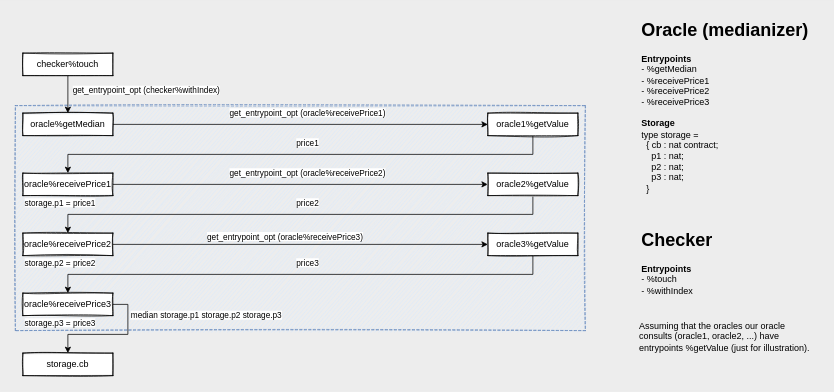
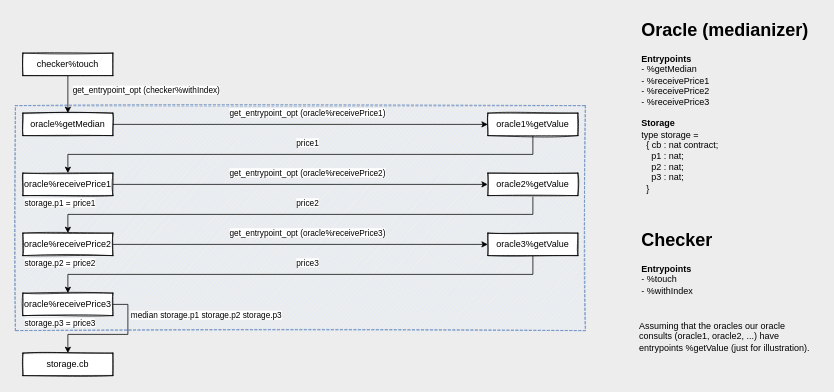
  <mxCell id="0" />
  <mxCell id="1" parent="0" />
  <mxCell id="2" value="" style="rounded=0;whiteSpace=wrap;html=1;sketch=1;dashed=1;fillColor=#dae8fc;strokeColor=#6c8ebf;" vertex="1" parent="1"><mxGeometry x="20" y="140" width="760" height="300" as="geometry" /></mxCell>
  <mxCell id="3" style="edgeStyle=orthogonalEdgeStyle;rounded=0;orthogonalLoop=1;jettySize=auto;html=1;exitX=0.5;exitY=1;exitDx=0;exitDy=0;entryX=0.5;entryY=0;entryDx=0;entryDy=0;" edge="1" parent="1" source="4" target="7"><mxGeometry relative="1" as="geometry" /></mxCell>
  <mxCell id="4" value="checker%touch" style="rounded=0;whiteSpace=wrap;html=1;sketch=1;" vertex="1" parent="1"><mxGeometry x="30" y="70" width="120" height="30" as="geometry" /></mxCell>
  <mxCell id="5" style="edgeStyle=orthogonalEdgeStyle;rounded=0;orthogonalLoop=1;jettySize=auto;html=1;exitX=0.5;exitY=1;exitDx=0;exitDy=0;" edge="1" parent="1" source="4" target="4"><mxGeometry relative="1" as="geometry" /></mxCell>
  <mxCell id="6" style="edgeStyle=orthogonalEdgeStyle;rounded=0;orthogonalLoop=1;jettySize=auto;html=1;exitX=1;exitY=0.5;exitDx=0;exitDy=0;entryX=0;entryY=0.5;entryDx=0;entryDy=0;" edge="1" parent="1" source="7" target="9"><mxGeometry relative="1" as="geometry" /></mxCell>
  <mxCell id="7" value="oracle%getMedian" style="rounded=0;whiteSpace=wrap;html=1;sketch=1;" vertex="1" parent="1"><mxGeometry x="30" y="150" width="120" height="30" as="geometry" /></mxCell>
  <mxCell id="8" style="edgeStyle=orthogonalEdgeStyle;rounded=0;orthogonalLoop=1;jettySize=auto;html=1;exitX=0.5;exitY=1;exitDx=0;exitDy=0;entryX=0.5;entryY=0;entryDx=0;entryDy=0;" edge="1" parent="1" source="9" target="11"><mxGeometry relative="1" as="geometry" /></mxCell>
  <mxCell id="9" value="oracle1%getValue" style="rounded=0;whiteSpace=wrap;html=1;sketch=1;" vertex="1" parent="1"><mxGeometry x="650" y="150" width="120" height="30" as="geometry" /></mxCell>
  <mxCell id="10" style="edgeStyle=orthogonalEdgeStyle;rounded=0;orthogonalLoop=1;jettySize=auto;html=1;exitX=1;exitY=0.5;exitDx=0;exitDy=0;entryX=0;entryY=0.5;entryDx=0;entryDy=0;" edge="1" parent="1" source="11" target="17"><mxGeometry relative="1" as="geometry" /></mxCell>
  <mxCell id="11" value="oracle%receivePrice1" style="rounded=0;whiteSpace=wrap;html=1;sketch=1;" vertex="1" parent="1"><mxGeometry x="30" y="230" width="120" height="30" as="geometry" /></mxCell>
  <mxCell id="12" style="edgeStyle=orthogonalEdgeStyle;rounded=0;orthogonalLoop=1;jettySize=auto;html=1;exitX=1;exitY=0.5;exitDx=0;exitDy=0;" edge="1" parent="1" source="13" target="19"><mxGeometry relative="1" as="geometry" /></mxCell>
  <mxCell id="13" value="oracle%receivePrice2" style="rounded=0;whiteSpace=wrap;html=1;sketch=1;" vertex="1" parent="1"><mxGeometry x="30" y="310" width="120" height="30" as="geometry" /></mxCell>
  <mxCell id="14" style="edgeStyle=orthogonalEdgeStyle;rounded=0;orthogonalLoop=1;jettySize=auto;html=1;exitX=1;exitY=0.5;exitDx=0;exitDy=0;entryX=0.5;entryY=0;entryDx=0;entryDy=0;" edge="1" parent="1" source="15" target="20"><mxGeometry relative="1" as="geometry" /></mxCell>
  <mxCell id="15" value="oracle%receivePrice3" style="rounded=0;whiteSpace=wrap;html=1;sketch=1;" vertex="1" parent="1"><mxGeometry x="30" y="390" width="120" height="30" as="geometry" /></mxCell>
  <mxCell id="16" style="edgeStyle=orthogonalEdgeStyle;rounded=0;orthogonalLoop=1;jettySize=auto;html=1;exitX=0.5;exitY=1;exitDx=0;exitDy=0;" edge="1" parent="1" source="17" target="13"><mxGeometry relative="1" as="geometry" /></mxCell>
  <mxCell id="17" value="oracle2%getValue" style="rounded=0;whiteSpace=wrap;html=1;sketch=1;" vertex="1" parent="1"><mxGeometry x="650" y="230" width="120" height="30" as="geometry" /></mxCell>
  <mxCell id="18" style="edgeStyle=orthogonalEdgeStyle;rounded=0;orthogonalLoop=1;jettySize=auto;html=1;exitX=0.5;exitY=1;exitDx=0;exitDy=0;" edge="1" parent="1" source="19" target="15"><mxGeometry relative="1" as="geometry" /></mxCell>
  <mxCell id="19" value="oracle3%getValue" style="rounded=0;whiteSpace=wrap;html=1;sketch=1;" vertex="1" parent="1"><mxGeometry x="650" y="310" width="120" height="30" as="geometry" /></mxCell>
  <mxCell id="20" value="storage.cb" style="rounded=0;whiteSpace=wrap;html=1;sketch=1;" vertex="1" parent="1"><mxGeometry x="30" y="470" width="120" height="30" as="geometry" /></mxCell>
  <mxCell id="21" value="&lt;span style=&quot;font-size: 11px ; background-color: rgb(255 , 255 , 255)&quot;&gt;get_entrypoint_opt (checker%withIndex)&lt;/span&gt;" style="text;html=1;strokeColor=none;fillColor=none;align=center;verticalAlign=middle;whiteSpace=wrap;rounded=0;sketch=1;" vertex="1" parent="1"><mxGeometry x="90" y="110" width="210" height="20" as="geometry" /></mxCell>
  <mxCell id="22" value="&lt;span style=&quot;font-size: 11px ; background-color: rgb(255 , 255 , 255)&quot;&gt;get_entrypoint_opt (oracle%receivePrice1)&lt;/span&gt;" style="text;html=1;strokeColor=none;fillColor=none;align=center;verticalAlign=middle;whiteSpace=wrap;rounded=0;sketch=1;" vertex="1" parent="1"><mxGeometry x="300" y="140" width="220" height="20" as="geometry" /></mxCell>
  <mxCell id="23" value="&lt;span style=&quot;font-size: 11px ; background-color: rgb(255 , 255 , 255)&quot;&gt;price1&lt;/span&gt;" style="text;html=1;strokeColor=none;fillColor=none;align=center;verticalAlign=middle;whiteSpace=wrap;rounded=0;sketch=1;" vertex="1" parent="1"><mxGeometry x="380" y="180" width="60" height="20" as="geometry" /></mxCell>
  <mxCell id="24" value="&lt;span style=&quot;font-size: 11px ; background-color: rgb(255 , 255 , 255)&quot;&gt;get_entrypoint_opt (oracle%receivePrice2)&lt;/span&gt;" style="text;html=1;strokeColor=none;fillColor=none;align=center;verticalAlign=middle;whiteSpace=wrap;rounded=0;sketch=1;" vertex="1" parent="1"><mxGeometry x="300" y="220" width="220" height="20" as="geometry" /></mxCell>
  <mxCell id="25" value="&lt;span style=&quot;font-size: 11px ; background-color: rgb(255 , 255 , 255)&quot;&gt;price2&lt;/span&gt;" style="text;html=1;strokeColor=none;fillColor=none;align=center;verticalAlign=middle;whiteSpace=wrap;rounded=0;sketch=1;" vertex="1" parent="1"><mxGeometry x="380" y="260" width="60" height="20" as="geometry" /></mxCell>
- <mxCell id="26" value="&lt;span style=&quot;font-size: 11px ; background-color: rgb(255 , 255 , 255)&quot;&gt;get_entrypoint_opt (oracle%receivePrice3)&lt;/span&gt;" style="text;html=1;strokeColor=none;fillColor=none;align=center;verticalAlign=middle;whiteSpace=wrap;rounded=0;sketch=1;" vertex="1" parent="1"><mxGeometry x="270" y="305" width="220" height="20" as="geometry" /></mxCell>
+ <mxCell id="26" value="&lt;span style=&quot;font-size: 11px ; background-color: rgb(255 , 255 , 255)&quot;&gt;get_entrypoint_opt (oracle%receivePrice3)&lt;/span&gt;" style="text;html=1;strokeColor=none;fillColor=none;align=center;verticalAlign=middle;whiteSpace=wrap;rounded=0;sketch=1;" vertex="1" parent="1"><mxGeometry x="300" y="300" width="220" height="20" as="geometry" /></mxCell>
  <mxCell id="27" value="&lt;span style=&quot;font-size: 11px ; background-color: rgb(255 , 255 , 255)&quot;&gt;price3&lt;/span&gt;" style="text;html=1;strokeColor=none;fillColor=none;align=center;verticalAlign=middle;whiteSpace=wrap;rounded=0;sketch=1;" vertex="1" parent="1"><mxGeometry x="380" y="340" width="60" height="20" as="geometry" /></mxCell>
  <mxCell id="28" value="&lt;span style=&quot;font-size: 11px ; background-color: rgb(255 , 255 , 255)&quot;&gt;median storage.p1 storage.p2 storage.p3&lt;/span&gt;" style="text;html=1;strokeColor=none;fillColor=none;align=center;verticalAlign=middle;whiteSpace=wrap;rounded=0;sketch=1;" vertex="1" parent="1"><mxGeometry x="170" y="410" width="210" height="20" as="geometry" /></mxCell>
  <mxCell id="29" value="&lt;h1&gt;Checker&lt;/h1&gt;&lt;p&gt;&lt;b&gt;Entrypoints&lt;/b&gt;&lt;br&gt;- %touch&lt;br&gt;- %withIndex&lt;/p&gt;" style="text;html=1;strokeColor=none;fillColor=none;spacing=5;spacingTop=-20;whiteSpace=wrap;overflow=hidden;rounded=0;sketch=1;" vertex="1" parent="1"><mxGeometry x="850" y="300" width="190" height="120" as="geometry" /></mxCell>
  <mxCell id="30" value="&lt;h1&gt;Oracle (medianizer)&lt;/h1&gt;&lt;p&gt;&lt;b&gt;Entrypoints&lt;/b&gt;&lt;br&gt;- %getMedian&lt;br&gt;- %receivePrice1&lt;br&gt;- %receivePrice2&lt;br&gt;- %receivePrice3&lt;br&gt;&lt;br&gt;&lt;b&gt;Storage&lt;/b&gt;&lt;br&gt;type storage =&lt;br&gt;&amp;nbsp; { cb : nat contract;&lt;br&gt;&amp;nbsp; &amp;nbsp; p1 : nat;&lt;br&gt;&amp;nbsp; &amp;nbsp; p2 : nat;&lt;br&gt;&amp;nbsp; &amp;nbsp; p3 : nat;&lt;br&gt;&amp;nbsp; }&lt;/p&gt;" style="text;html=1;strokeColor=none;fillColor=none;spacing=5;spacingTop=-20;whiteSpace=wrap;overflow=hidden;rounded=0;sketch=1;" vertex="1" parent="1"><mxGeometry x="850" y="20" width="240" height="240" as="geometry" /></mxCell>
  <mxCell id="31" value="&lt;span style=&quot;font-size: 11px ; background-color: rgb(255 , 255 , 255)&quot;&gt;storage.p1 = price1&lt;/span&gt;" style="text;html=1;strokeColor=none;fillColor=none;align=center;verticalAlign=middle;whiteSpace=wrap;rounded=0;sketch=1;" vertex="1" parent="1"><mxGeometry x="30" y="260" width="100" height="20" as="geometry" /></mxCell>
  <mxCell id="32" value="&lt;span style=&quot;font-size: 11px ; background-color: rgb(255 , 255 , 255)&quot;&gt;storage.p2 = price2&lt;/span&gt;" style="text;html=1;strokeColor=none;fillColor=none;align=center;verticalAlign=middle;whiteSpace=wrap;rounded=0;sketch=1;" vertex="1" parent="1"><mxGeometry x="30" y="340" width="100" height="20" as="geometry" /></mxCell>
  <mxCell id="33" value="&lt;span style=&quot;font-size: 11px ; background-color: rgb(255 , 255 , 255)&quot;&gt;storage.p3 = price3&lt;/span&gt;" style="text;html=1;strokeColor=none;fillColor=none;align=center;verticalAlign=middle;whiteSpace=wrap;rounded=0;sketch=1;" vertex="1" parent="1"><mxGeometry x="30" y="420" width="100" height="20" as="geometry" /></mxCell>
  <mxCell id="34" value="Assuming that the oracles our oracle consults (oracle1, oracle2, ...) have entrypoints %getValue (just for illustration)." style="text;html=1;strokeColor=none;fillColor=none;align=left;verticalAlign=top;whiteSpace=wrap;rounded=0;dashed=1;sketch=1;" vertex="1" parent="1"><mxGeometry x="850" y="420" width="240" height="80" as="geometry" /></mxCell>
